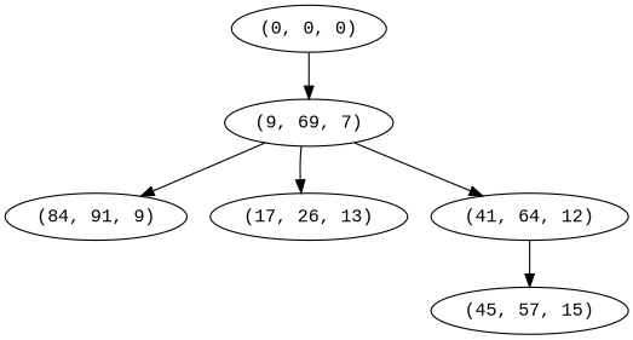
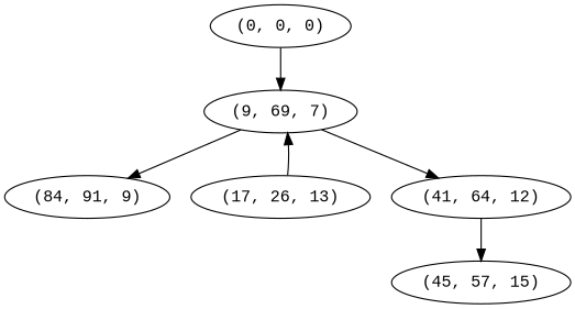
  digraph {
    fontname="Liberation Mono"
    node [fontname="Liberation Mono"]
    edge [fontname="Liberation Mono"]
    "(0, 0, 0)"
    "(9, 69, 7)"
    "(84, 91, 9)"
    "(17, 26, 13)"
    "(41, 64, 12)"
    "(45, 57, 15)"
    "(0, 0, 0)" -> "(9, 69, 7)"
    "(9, 69, 7)" -> "(84, 91, 9)"
-   "(9, 69, 7)" -> "(17, 26, 13)"
+   "(17, 26, 13)" -> "(9, 69, 7)"
    "(9, 69, 7)" -> "(41, 64, 12)"
    "(41, 64, 12)" -> "(45, 57, 15)"
  }
